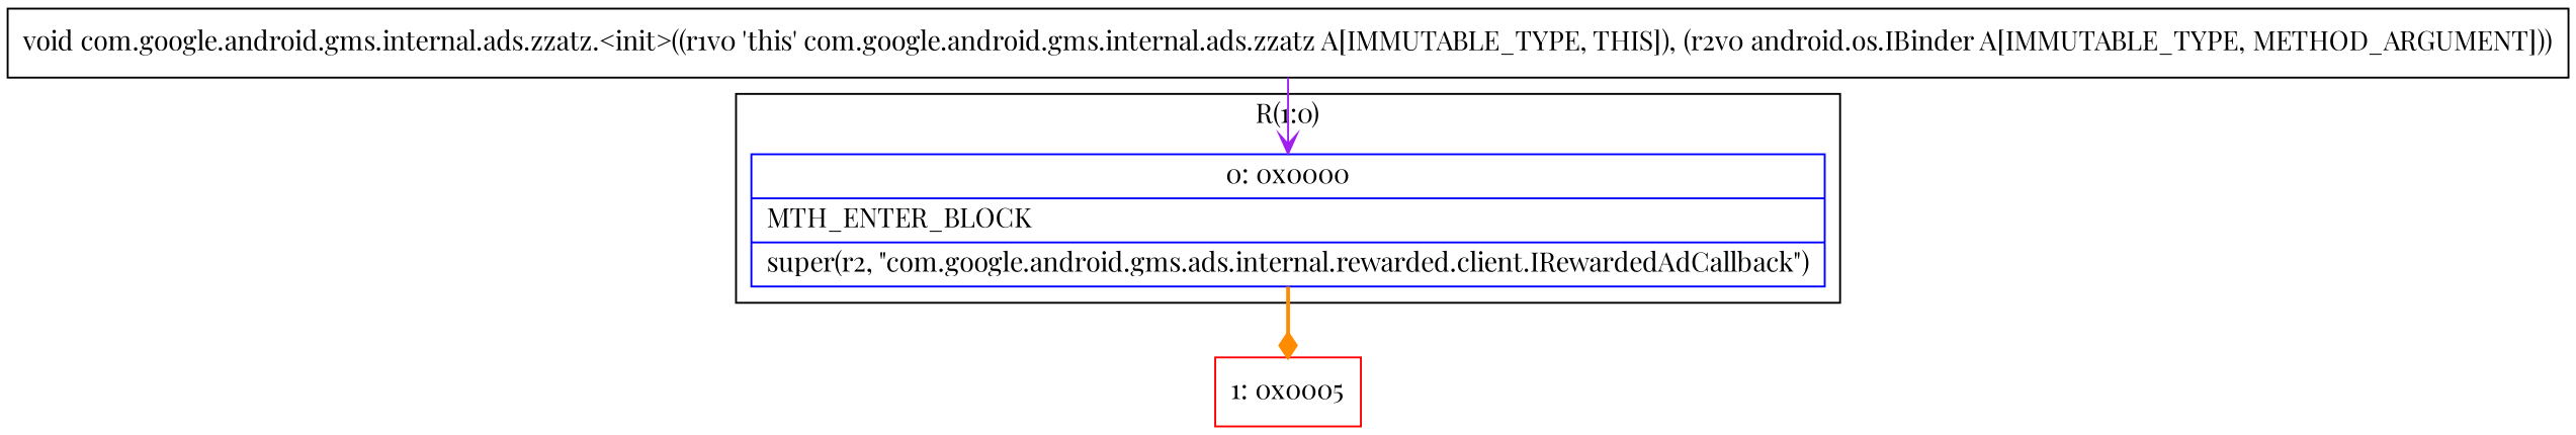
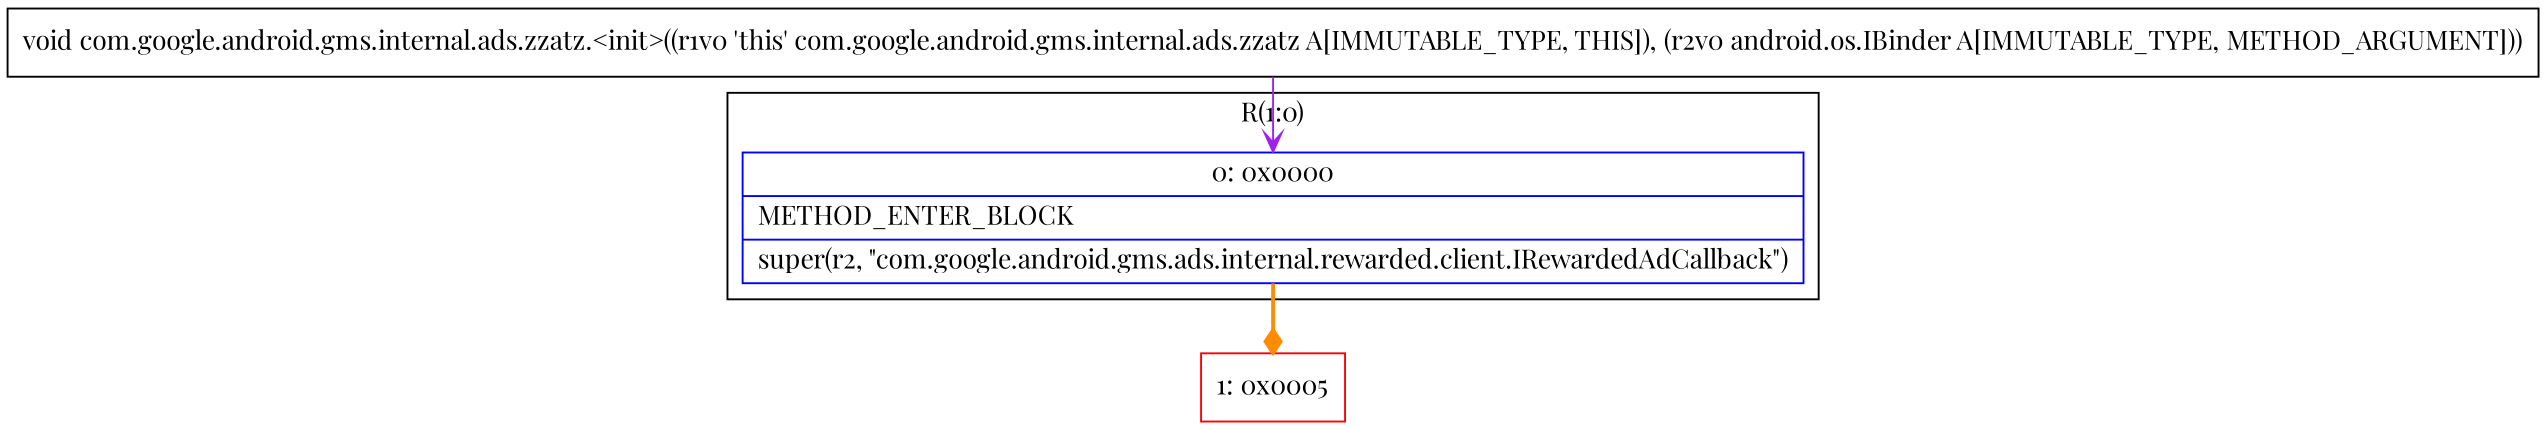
  digraph {
    fontname="Playfair Display"
    node [shape=record fontname="Playfair Display"]
    edge [fontname="Playfair Display"]
-   n1 [color=blue label="{0\:\ 0x0000|MTH_ENTER_BLOCK\l|super(r2, \"com.google.android.gms.ads.internal.rewarded.client.IRewardedAdCallback\")\l}"]
+   n1 [color=blue label="{0\:\ 0x0000|METHOD_ENTER_BLOCK\l|super(r2, \"com.google.android.gms.ads.internal.rewarded.client.IRewardedAdCallback\")\l}"]
    n2 [color=red label="{1\:\ 0x0005}"]
    n3 [label="{void com.google.android.gms.internal.ads.zzatz.\<init\>((r1v0 'this' com.google.android.gms.internal.ads.zzatz A[IMMUTABLE_TYPE, THIS]), (r2v0 android.os.IBinder A[IMMUTABLE_TYPE, METHOD_ARGUMENT])) }"]
    subgraph cluster_1 {
      label="R(1:0)"
      n1
    }
    n1 -> n2 [color=darkorange style=bold arrowhead=diamond]
    n3 -> n1 [color=purple style=solid arrowhead=vee]
  }
